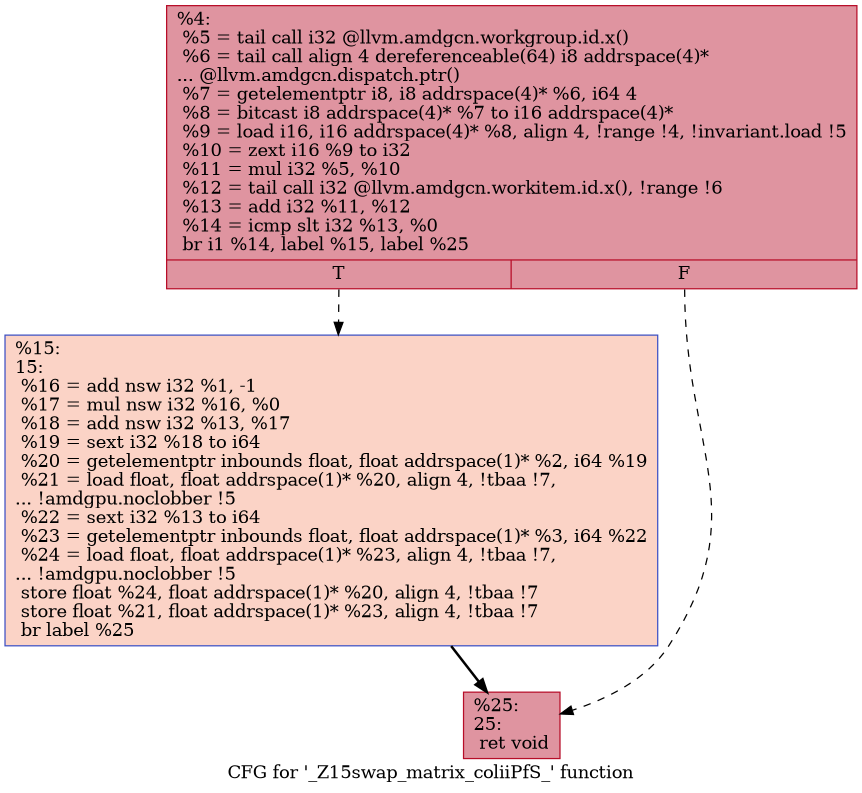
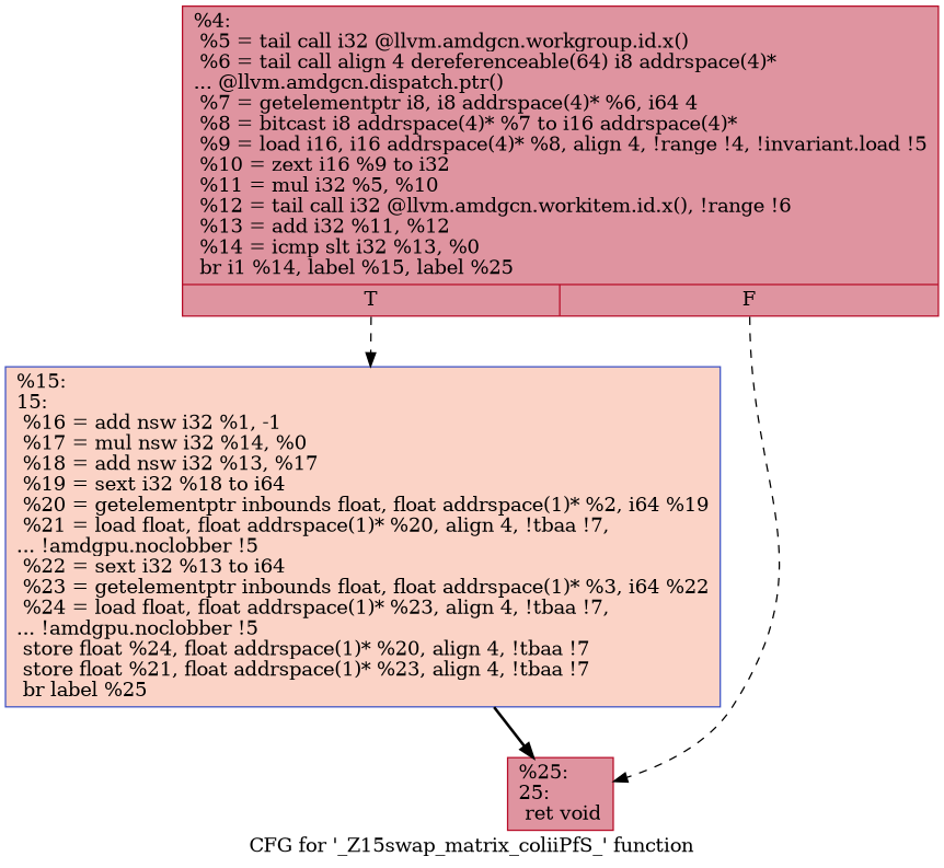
  digraph {
    label="CFG for '_Z15swap_matrix_coliiPfS_' function"
    node [color="#b70d28ff" fillcolor="#b70d2870" shape=record style=filled]
    edge [style=dashed]
    n1 [label="{%4:\l  %5 = tail call i32 @llvm.amdgcn.workgroup.id.x()\l  %6 = tail call align 4 dereferenceable(64) i8 addrspace(4)*\l... @llvm.amdgcn.dispatch.ptr()\l  %7 = getelementptr i8, i8 addrspace(4)* %6, i64 4\l  %8 = bitcast i8 addrspace(4)* %7 to i16 addrspace(4)*\l  %9 = load i16, i16 addrspace(4)* %8, align 4, !range !4, !invariant.load !5\l  %10 = zext i16 %9 to i32\l  %11 = mul i32 %5, %10\l  %12 = tail call i32 @llvm.amdgcn.workitem.id.x(), !range !6\l  %13 = add i32 %11, %12\l  %14 = icmp slt i32 %13, %0\l  br i1 %14, label %15, label %25\l|{<s0>T|<s1>F}}"]
-   n2 [color="#3d50c3ff" fillcolor="#f59c7d70" label="{%15:\l15:                                               \l  %16 = add nsw i32 %1, -1\l  %17 = mul nsw i32 %16, %0\l  %18 = add nsw i32 %13, %17\l  %19 = sext i32 %18 to i64\l  %20 = getelementptr inbounds float, float addrspace(1)* %2, i64 %19\l  %21 = load float, float addrspace(1)* %20, align 4, !tbaa !7,\l... !amdgpu.noclobber !5\l  %22 = sext i32 %13 to i64\l  %23 = getelementptr inbounds float, float addrspace(1)* %3, i64 %22\l  %24 = load float, float addrspace(1)* %23, align 4, !tbaa !7,\l... !amdgpu.noclobber !5\l  store float %24, float addrspace(1)* %20, align 4, !tbaa !7\l  store float %21, float addrspace(1)* %23, align 4, !tbaa !7\l  br label %25\l}"]
+   n2 [color="#3d50c3ff" fillcolor="#f59c7d70" label="{%15:\l15:                                               \l  %16 = add nsw i32 %1, -1\l  %17 = mul nsw i32 %14, %0\l  %18 = add nsw i32 %13, %17\l  %19 = sext i32 %18 to i64\l  %20 = getelementptr inbounds float, float addrspace(1)* %2, i64 %19\l  %21 = load float, float addrspace(1)* %20, align 4, !tbaa !7,\l... !amdgpu.noclobber !5\l  %22 = sext i32 %13 to i64\l  %23 = getelementptr inbounds float, float addrspace(1)* %3, i64 %22\l  %24 = load float, float addrspace(1)* %23, align 4, !tbaa !7,\l... !amdgpu.noclobber !5\l  store float %24, float addrspace(1)* %20, align 4, !tbaa !7\l  store float %21, float addrspace(1)* %23, align 4, !tbaa !7\l  br label %25\l}"]
    n3 [label="{%25:\l25:                                               \l  ret void\l}"]
    n1 -> n2 [tailport=s0]
    n1 -> n3 [tailport=s1]
    n2 -> n3 [style=bold]
  }
